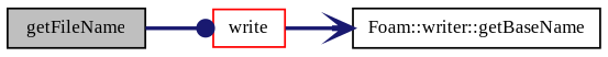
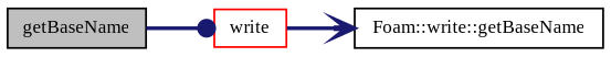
  digraph {
    fontname="Liberation Serif"
    rankdir=LR
    node [color=black fontname="Liberation Serif" fontsize=10 shape=record]
    edge [color=midnightblue fontname="Liberation Serif" fontsize=10 labelfontname=Helvetica labelfontsize=10 style=bold]
-   n1 [fillcolor=grey75 fontcolor=black height=0.2 label=getFileName style=filled width=0.4]
+   n1 [fillcolor=grey75 fontcolor=black height=0.2 label=getBaseName style=filled width=0.4]
    n2 [color=red height=0.2 label=write width=0.4]
-   n3 [height=0.2 label="Foam::writer::getBaseName" width=0.4]
+   n3 [height=0.2 label="Foam::write::getBaseName" width=0.4]
    n1 -> n2 [arrowhead=dot]
    n2 -> n3 [arrowhead=vee]
  }
